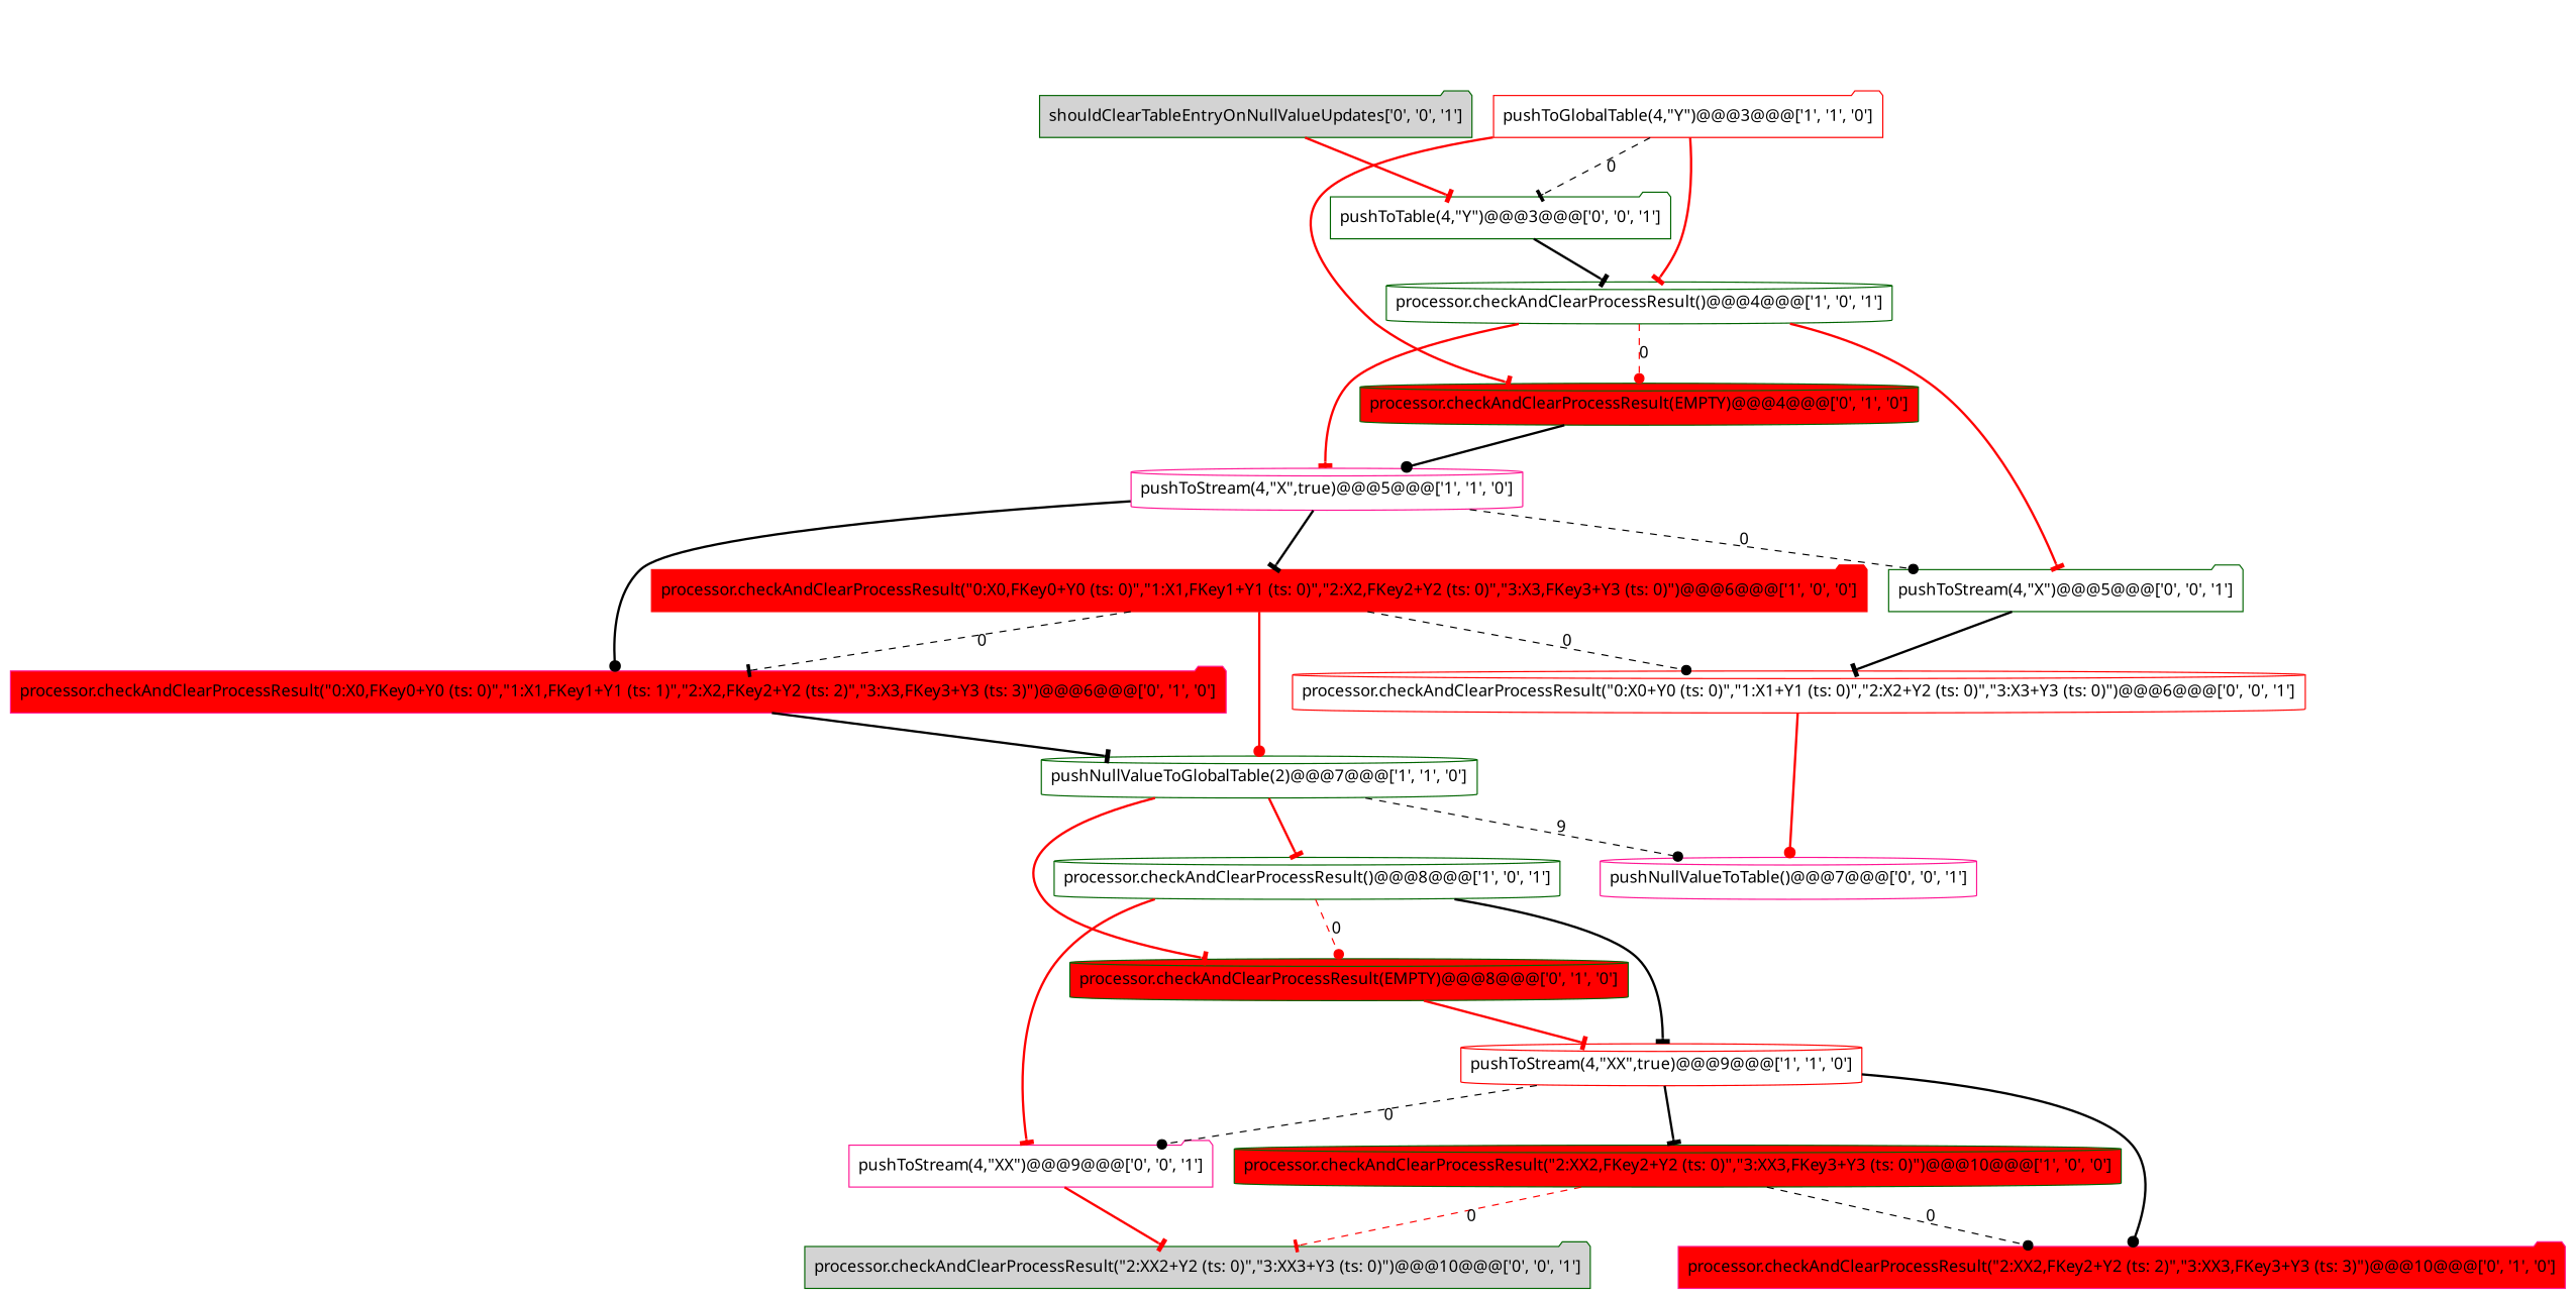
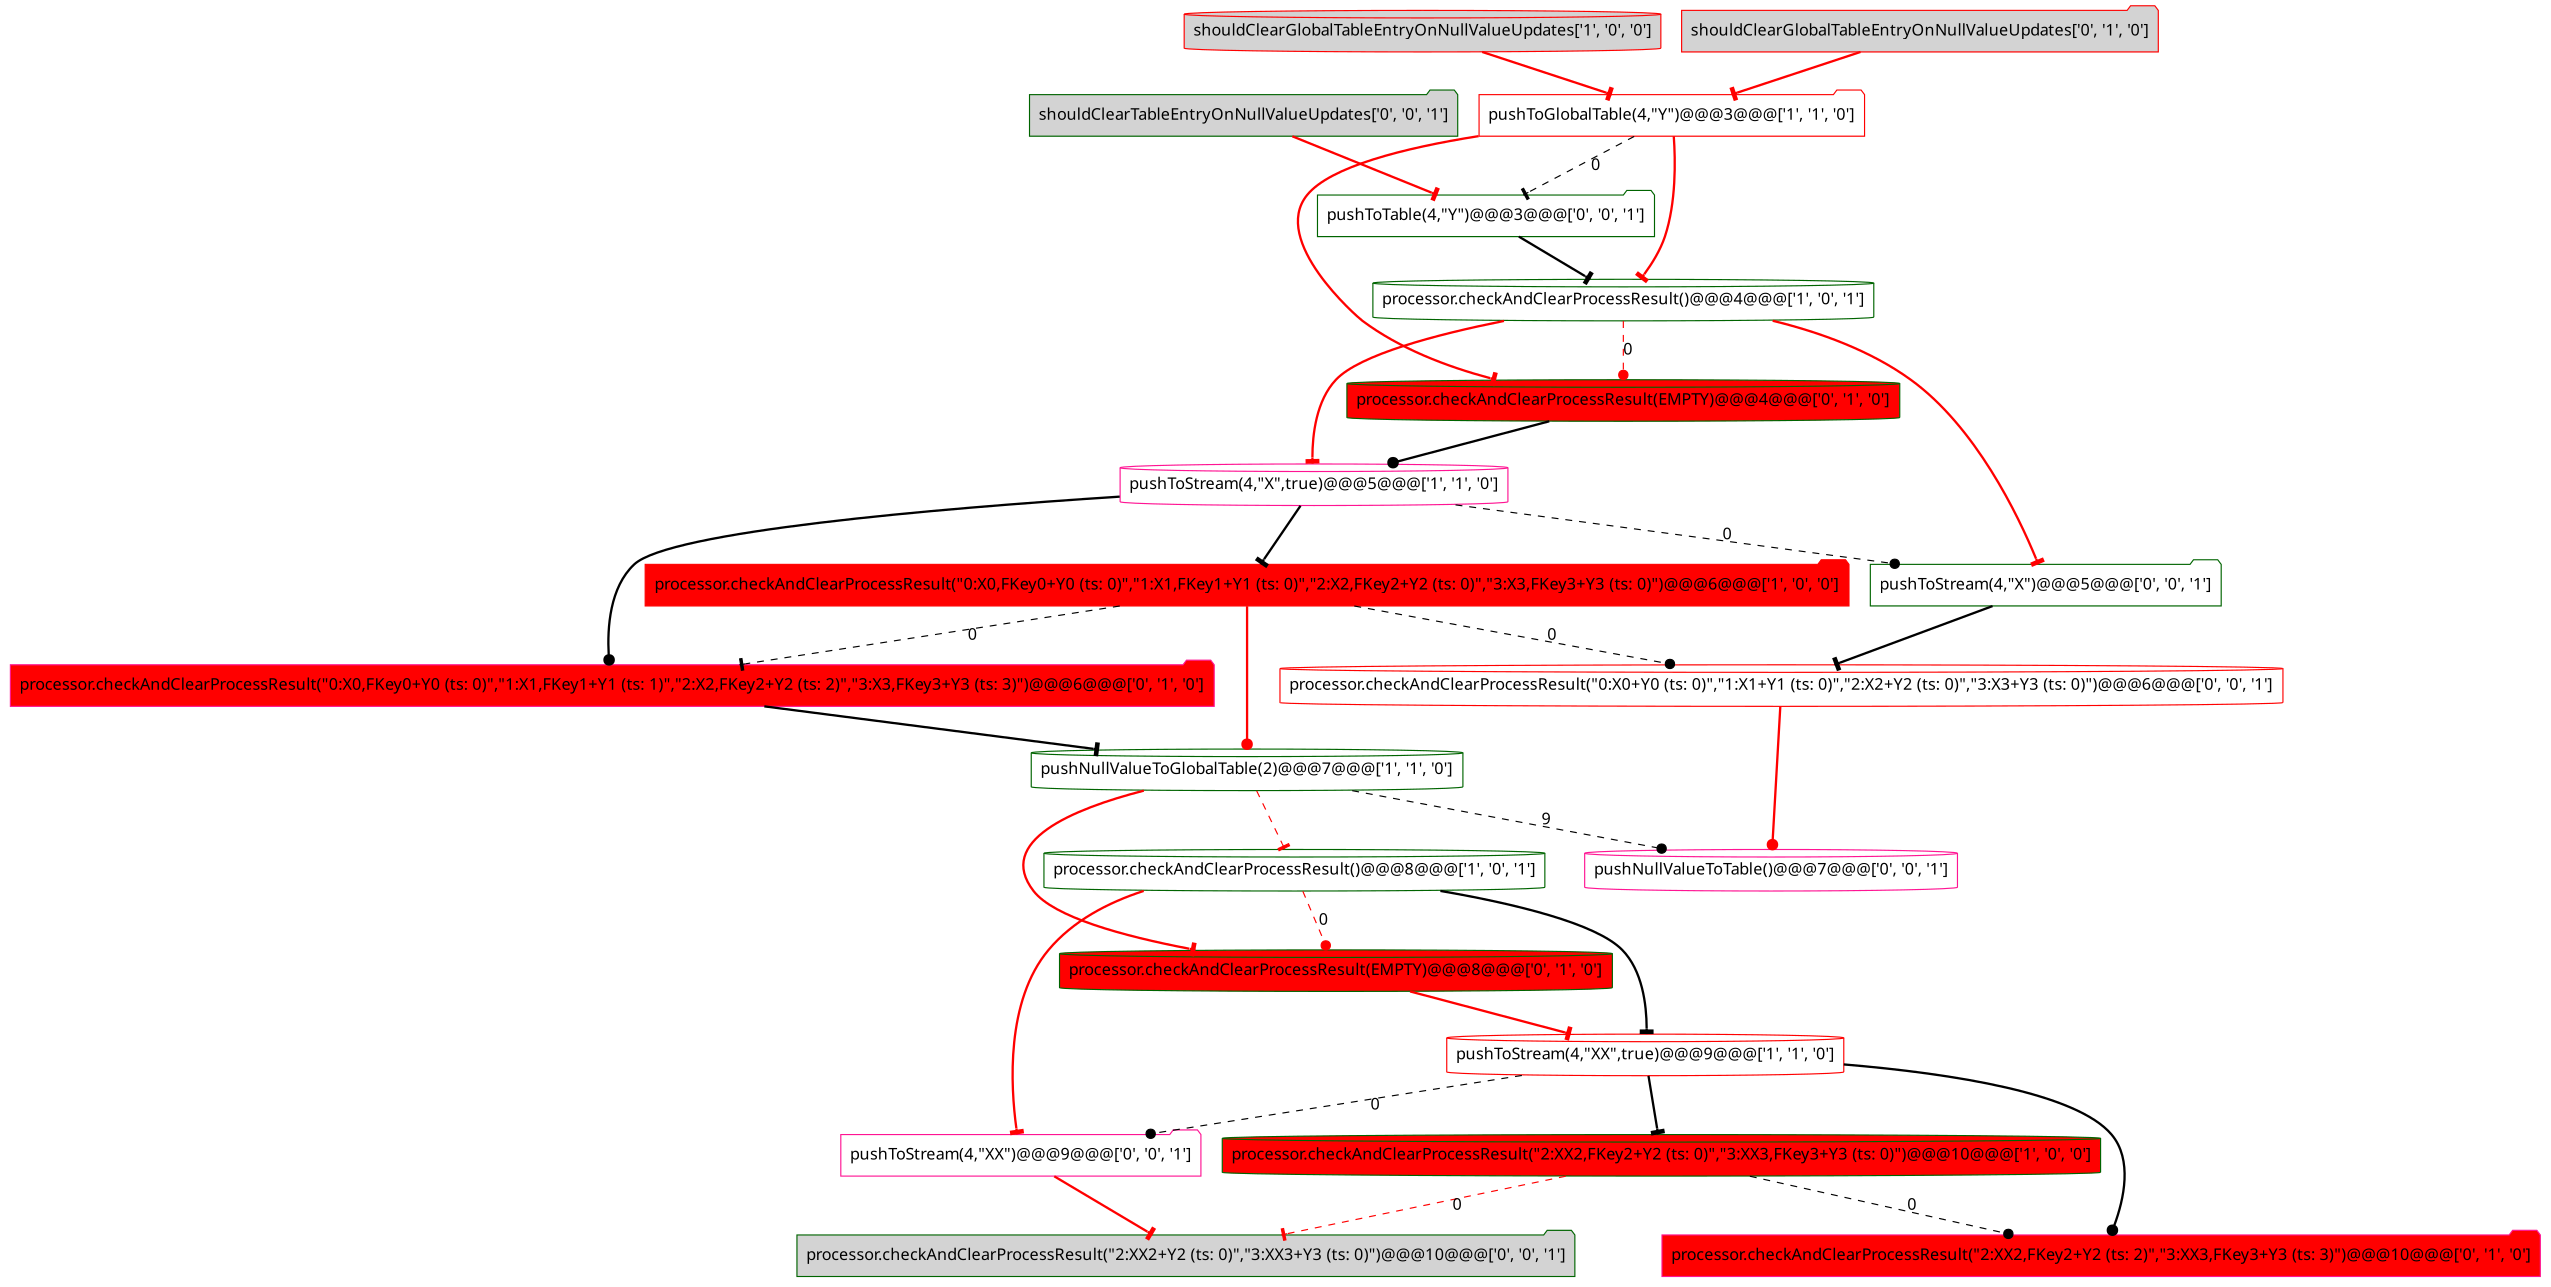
  digraph {
    fontname="Noto Sans"
    node [color=darkgreen fillcolor=white fontname="Noto Sans" shape=cylinder style=filled]
    edge [arrowhead=tee color=red fontname="Noto Sans" style=bold]
    n1 [label="processor.checkAndClearProcessResult()@@@8@@@['1', '0', '1']"]
    n2 [color=red label="pushToStream(4,\"XX\",true)@@@9@@@['1', '1', '0']"]
    n3 [color=deeppink label="pushToStream(4,\"XX\")@@@9@@@['0', '0', '1']" shape=folder]
    n4 [fillcolor=red label="processor.checkAndClearProcessResult(EMPTY)@@@8@@@['0', '1', '0']"]
    n5 [color=deeppink fillcolor=red label="processor.checkAndClearProcessResult(\"2:XX2,FKey2+Y2 (ts: 2)\",\"3:XX3,FKey3+Y3 (ts: 3)\")@@@10@@@['0', '1', '0']" shape=folder]
    n6 [fillcolor=red label="processor.checkAndClearProcessResult(\"2:XX2,FKey2+Y2 (ts: 0)\",\"3:XX3,FKey3+Y3 (ts: 0)\")@@@10@@@['1', '0', '0']"]
    n7 [fillcolor=lightgray label="processor.checkAndClearProcessResult(\"2:XX2+Y2 (ts: 0)\",\"3:XX3+Y3 (ts: 0)\")@@@10@@@['0', '0', '1']" shape=folder]
    n8 [label="pushNullValueToGlobalTable(2)@@@7@@@['1', '1', '0']"]
    n9 [color=deeppink label="pushNullValueToTable()@@@7@@@['0', '0', '1']"]
    n10 [color=deeppink fillcolor=red label="processor.checkAndClearProcessResult(\"0:X0,FKey0+Y0 (ts: 0)\",\"1:X1,FKey1+Y1 (ts: 1)\",\"2:X2,FKey2+Y2 (ts: 2)\",\"3:X3,FKey3+Y3 (ts: 3)\")@@@6@@@['0', '1', '0']" shape=folder]
    n11 [color=red fillcolor=red label="processor.checkAndClearProcessResult(\"0:X0,FKey0+Y0 (ts: 0)\",\"1:X1,FKey1+Y1 (ts: 0)\",\"2:X2,FKey2+Y2 (ts: 0)\",\"3:X3,FKey3+Y3 (ts: 0)\")@@@6@@@['1', '0', '0']" shape=folder]
    n12 [color=red label="processor.checkAndClearProcessResult(\"0:X0+Y0 (ts: 0)\",\"1:X1+Y1 (ts: 0)\",\"2:X2+Y2 (ts: 0)\",\"3:X3+Y3 (ts: 0)\")@@@6@@@['0', '0', '1']"]
    n13 [fillcolor=lightgray label="shouldClearTableEntryOnNullValueUpdates['0', '0', '1']" shape=folder]
    n14 [label="pushToTable(4,\"Y\")@@@3@@@['0', '0', '1']" shape=folder]
    n15 [label="processor.checkAndClearProcessResult()@@@4@@@['1', '0', '1']"]
+   n16 [color=red fillcolor=lightgray label="shouldClearGlobalTableEntryOnNullValueUpdates['1', '0', '0']"]
    n17 [color=red label="pushToGlobalTable(4,\"Y\")@@@3@@@['1', '1', '0']" shape=folder]
    n18 [fillcolor=red label="processor.checkAndClearProcessResult(EMPTY)@@@4@@@['0', '1', '0']"]
    n19 [label="pushToStream(4,\"X\")@@@5@@@['0', '0', '1']" shape=folder]
    n20 [color=deeppink label="pushToStream(4,\"X\",true)@@@5@@@['1', '1', '0']"]
+   n21 [color=red fillcolor=lightgray label="shouldClearGlobalTableEntryOnNullValueUpdates['0', '1', '0']" shape=folder]
    n1 -> n2 [color=black]
    n1 -> n3
    n1 -> n4 [arrowhead=dot label=0 style=dashed]
    n2 -> n3 [arrowhead=dot color=black label=0 style=dashed]
    n2 -> n5 [arrowhead=dot color=black]
    n2 -> n6 [color=black]
    n3 -> n7
    n4 -> n2
    n6 -> n5 [arrowhead=dot color=black label=0 style=dashed]
    n6 -> n7 [label=0 style=dashed]
-   n8 -> n1
+   n8 -> n1 [style=dashed]
    n8 -> n4
    n8 -> n9 [arrowhead=dot color=black label=9 style=dashed]
    n10 -> n8 [color=black]
    n11 -> n8 [arrowhead=dot]
    n11 -> n10 [color=black label=0 style=dashed]
    n11 -> n12 [arrowhead=dot color=black label=0 style=dashed]
    n12 -> n9 [arrowhead=dot]
    n13 -> n14
    n14 -> n15 [color=black]
    n15 -> n18 [arrowhead=dot label=0 style=dashed]
    n15 -> n19
    n15 -> n20
+   n16 -> n17
    n17 -> n14 [color=black label=0 style=dashed]
    n17 -> n15
    n17 -> n18
    n18 -> n20 [arrowhead=dot color=black]
    n19 -> n12 [color=black]
    n20 -> n10 [arrowhead=dot color=black]
    n20 -> n11 [color=black]
    n20 -> n19 [arrowhead=dot color=black label=0 style=dashed]
+   n21 -> n17
  }
